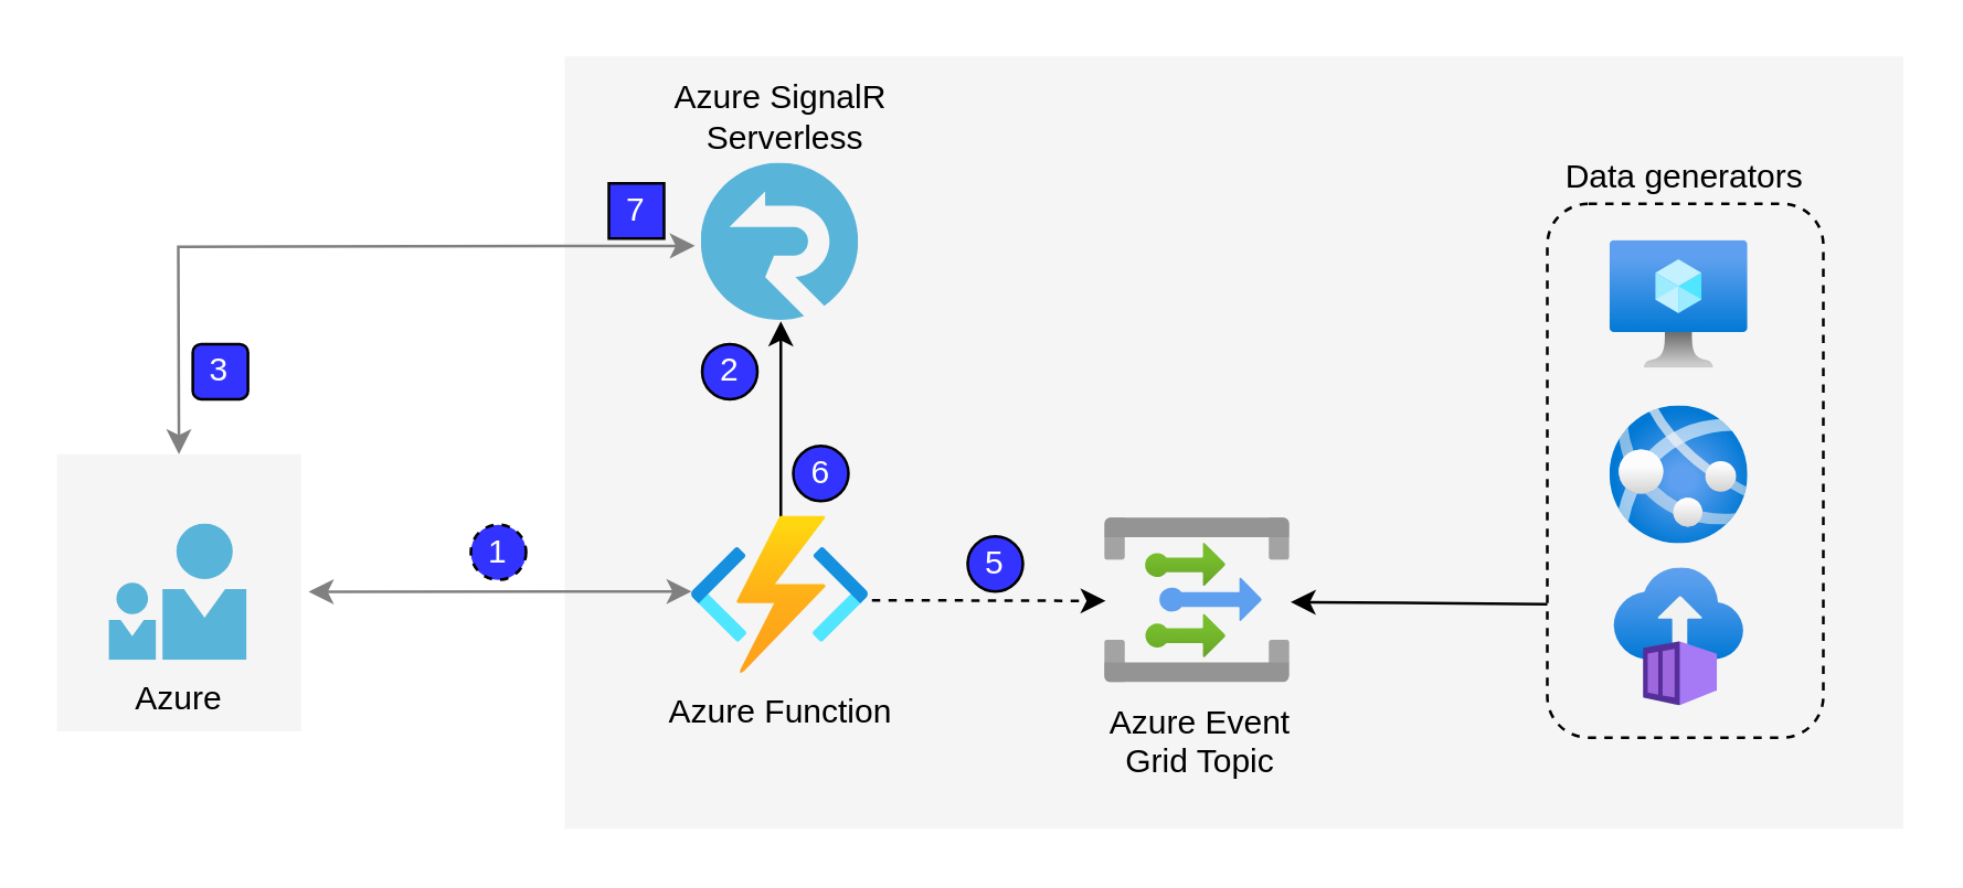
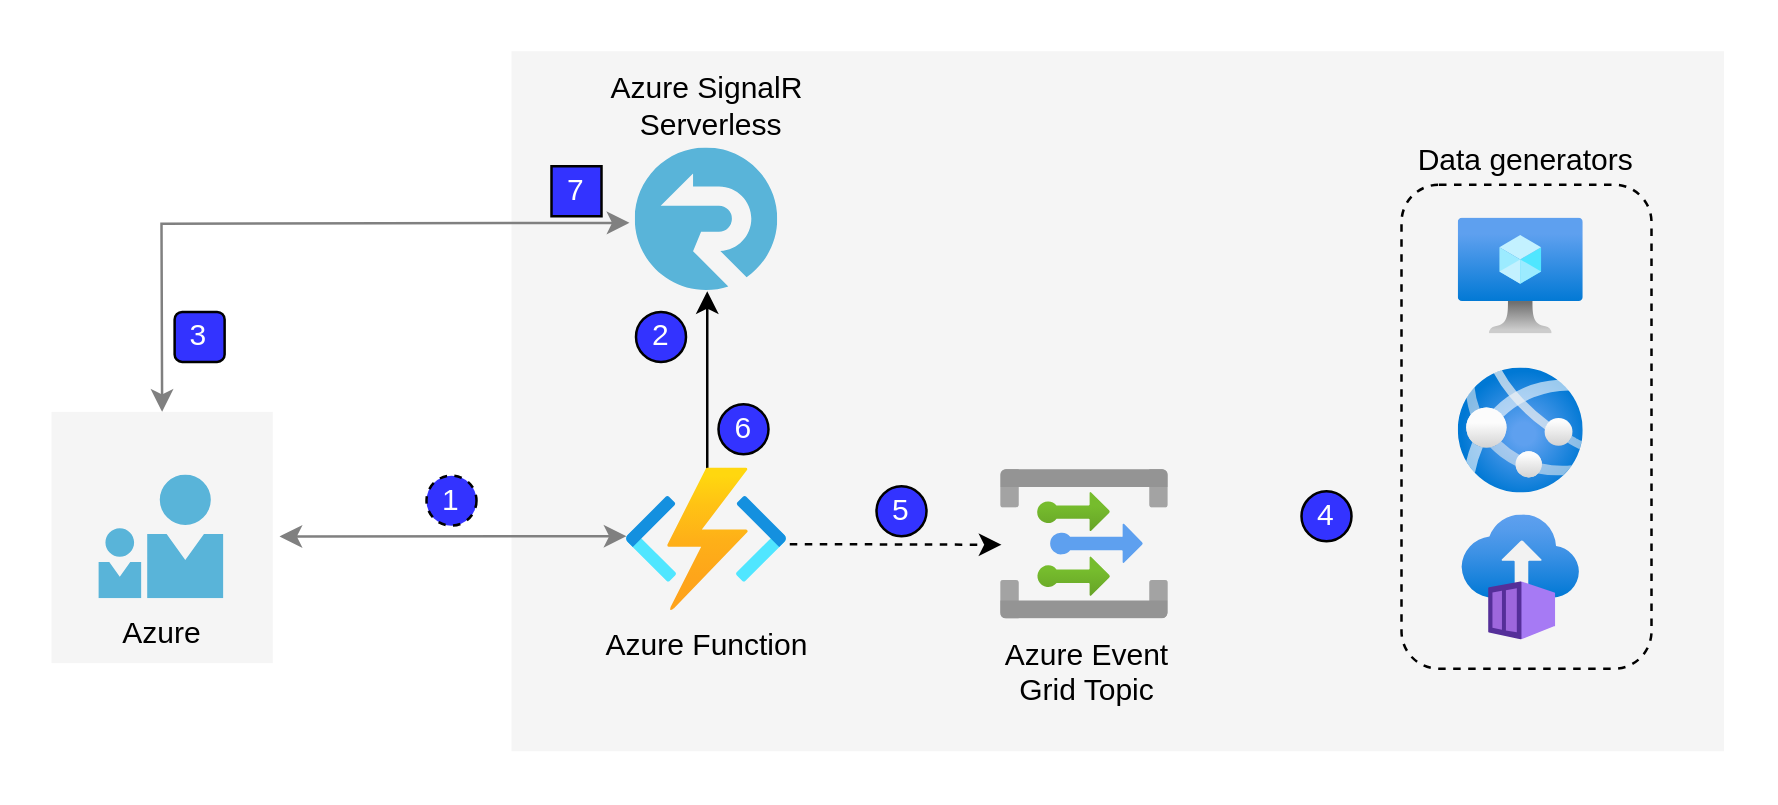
  <mxCell id="0" />
  <mxCell id="1" parent="0" />
  <mxCell id="2" value="" style="rounded=0;whiteSpace=wrap;html=1;fillColor=#f5f5f5;strokeColor=none;fontColor=#333333;" parent="1" vertex="1"><mxGeometry x="204" y="20" width="485" height="280" as="geometry" /></mxCell>
  <mxCell id="3" value="" style="rounded=0;whiteSpace=wrap;html=1;fillColor=#f5f5f5;strokeColor=none;fontColor=#333333;" parent="1" vertex="1"><mxGeometry x="20" y="164.25" width="88.5" height="100.5" as="geometry" /></mxCell>
  <mxCell id="4" value="Azure" style="aspect=fixed;html=1;perimeter=none;align=center;shadow=0;dashed=0;image;fontSize=12;image=img/lib/mscae/PersonWithFriend.svg;labelBackgroundColor=none;" parent="1" vertex="1"><mxGeometry x="39.25" y="189.75" width="50" height="49.5" as="geometry" /></mxCell>
  <mxCell id="5" style="edgeStyle=elbowEdgeStyle;rounded=0;orthogonalLoop=1;jettySize=auto;elbow=vertical;html=1;entryX=-0.054;entryY=0.532;entryDx=0;entryDy=0;entryPerimeter=0;startArrow=classic;startFill=1;strokeColor=#808080;" parent="1" edge="1"><mxGeometry relative="1" as="geometry"><mxPoint x="111.2" y="214.08" as="sourcePoint" /><mxPoint x="250" y="214.136" as="targetPoint" /></mxGeometry></mxCell>
  <mxCell id="6" value="" style="edgeStyle=orthogonalEdgeStyle;rounded=0;orthogonalLoop=1;jettySize=auto;html=1;" edge="1" parent="1" source="7" target="8"><mxGeometry relative="1" as="geometry" /></mxCell>
  <mxCell id="7" value="Azure Function" style="aspect=fixed;html=1;points=[];align=center;image;fontSize=12;image=img/lib/azure2/compute/Function_Apps.svg;labelBackgroundColor=none;" vertex="1" parent="1"><mxGeometry x="250" y="187" width="64.6" height="57" as="geometry" /></mxCell>
  <mxCell id="8" value="Azure SignalR&lt;br&gt;&amp;nbsp;Serverless" style="sketch=0;aspect=fixed;html=1;points=[];align=center;image;fontSize=12;image=img/lib/mscae/SignalR.svg;labelBackgroundColor=none;labelPosition=center;verticalLabelPosition=top;verticalAlign=bottom;" vertex="1" parent="1"><mxGeometry x="253.8" y="59" width="57" height="57" as="geometry" /></mxCell>
  <mxCell id="9" value="" style="endArrow=classic;startArrow=classic;html=1;rounded=0;exitX=0.5;exitY=0;exitDx=0;exitDy=0;entryX=-0.046;entryY=0.52;entryDx=0;entryDy=0;entryPerimeter=0;strokeColor=#808080;" edge="1" parent="1" source="3" target="8"><mxGeometry width="50" height="50" relative="1" as="geometry"><mxPoint x="130" y="126" as="sourcePoint" /><mxPoint x="180" y="76" as="targetPoint" /><Array as="points"><mxPoint x="64" y="89" /></Array></mxGeometry></mxCell>
  <mxCell id="10" value="" style="endArrow=classic;html=1;rounded=0;strokeColor=#000000;exitX=1.011;exitY=0.529;exitDx=0;exitDy=0;exitPerimeter=0;dashed=1;" edge="1" parent="1" source="7" target="11"><mxGeometry width="50" height="50" relative="1" as="geometry"><mxPoint x="340" y="386" as="sourcePoint" /><mxPoint x="390" y="336" as="targetPoint" /></mxGeometry></mxCell>
  <mxCell id="11" value="Azure Event &lt;br&gt;Grid Topic" style="aspect=fixed;html=1;points=[];align=center;image;fontSize=12;image=img/lib/azure2/integration/Event_Grid_Topics.svg;labelBackgroundColor=none;" vertex="1" parent="1"><mxGeometry x="400" y="187.5" width="67" height="60" as="geometry" /></mxCell>
  <mxCell id="12" value="" style="group" vertex="1" connectable="0" parent="1"><mxGeometry x="560" y="73.38" width="100" height="193.62" as="geometry" /></mxCell>
  <mxCell id="13" value="Data generators" style="rounded=1;whiteSpace=wrap;html=1;labelBackgroundColor=none;fillColor=none;dashed=1;labelPosition=center;verticalLabelPosition=top;align=center;verticalAlign=bottom;" vertex="1" parent="12"><mxGeometry width="100" height="193.62" as="geometry" /></mxCell>
  <mxCell id="14" value="" style="html=1;points=[];align=center;image;fontSize=12;image=img/lib/azure2/compute/Container_Instances.svg;labelBackgroundColor=none;" vertex="1" parent="12"><mxGeometry x="23" y="132.37" width="50" height="50" as="geometry" /></mxCell>
  <mxCell id="15" value="" style="aspect=fixed;html=1;points=[];align=center;image;fontSize=12;image=img/lib/azure2/compute/App_Services.svg;labelBackgroundColor=none;" vertex="1" parent="12"><mxGeometry x="23" y="73.62" width="50" height="50" as="geometry" /></mxCell>
  <mxCell id="16" value="" style="aspect=fixed;html=1;points=[];align=center;image;fontSize=12;image=img/lib/azure2/compute/Virtual_Machine.svg;labelBackgroundColor=none;" vertex="1" parent="12"><mxGeometry x="23" y="13.62" width="50" height="46.38" as="geometry" /></mxCell>
- <mxCell id="17" value="" style="endArrow=classic;html=1;rounded=0;strokeColor=#000000;exitX=0;exitY=0.75;exitDx=0;exitDy=0;" edge="1" parent="1" source="13" target="11"><mxGeometry width="50" height="50" relative="1" as="geometry"><mxPoint x="470" y="426" as="sourcePoint" /><mxPoint x="520" y="376" as="targetPoint" /></mxGeometry></mxCell>
  <mxCell id="18" value="1" style="ellipse;whiteSpace=wrap;html=1;aspect=fixed;labelBackgroundColor=none;fillColor=#3333FF;fontColor=#FFFFFF;dashed=1;" vertex="1" parent="1"><mxGeometry x="170" y="189.75" width="20" height="20" as="geometry" /></mxCell>
  <mxCell id="19" value="2" style="ellipse;whiteSpace=wrap;html=1;aspect=fixed;labelBackgroundColor=none;fillColor=#3333FF;fontColor=#FFFFFF;" vertex="1" parent="1"><mxGeometry x="253.8" y="124.25" width="20" height="20" as="geometry" /></mxCell>
+ <mxCell id="20" value="4" style="ellipse;whiteSpace=wrap;html=1;aspect=fixed;labelBackgroundColor=none;fillColor=#3333FF;fontColor=#FFFFFF;" vertex="1" parent="1"><mxGeometry x="520" y="196" width="20" height="20" as="geometry" /></mxCell>
  <mxCell id="21" value="3" style="whiteSpace=wrap;html=1;aspect=fixed;labelBackgroundColor=none;fillColor=#3333FF;fontColor=#FFFFFF;rounded=1;" vertex="1" parent="1"><mxGeometry x="69.25" y="124.25" width="20" height="20" as="geometry" /></mxCell>
  <mxCell id="22" value="5" style="ellipse;whiteSpace=wrap;html=1;aspect=fixed;labelBackgroundColor=none;fillColor=#3333FF;fontColor=#FFFFFF;" vertex="1" parent="1"><mxGeometry x="350" y="194" width="20" height="20" as="geometry" /></mxCell>
  <mxCell id="23" value="6" style="ellipse;whiteSpace=wrap;html=1;aspect=fixed;labelBackgroundColor=none;fillColor=#3333FF;fontColor=#FFFFFF;" vertex="1" parent="1"><mxGeometry x="286.8" y="161.19" width="20" height="20" as="geometry" /></mxCell>
  <mxCell id="24" value="7" style="whiteSpace=wrap;html=1;aspect=fixed;labelBackgroundColor=none;fillColor=#3333FF;fontColor=#FFFFFF;rounded=0;" vertex="1" parent="1"><mxGeometry x="220" y="66" width="20" height="20" as="geometry" /></mxCell>
